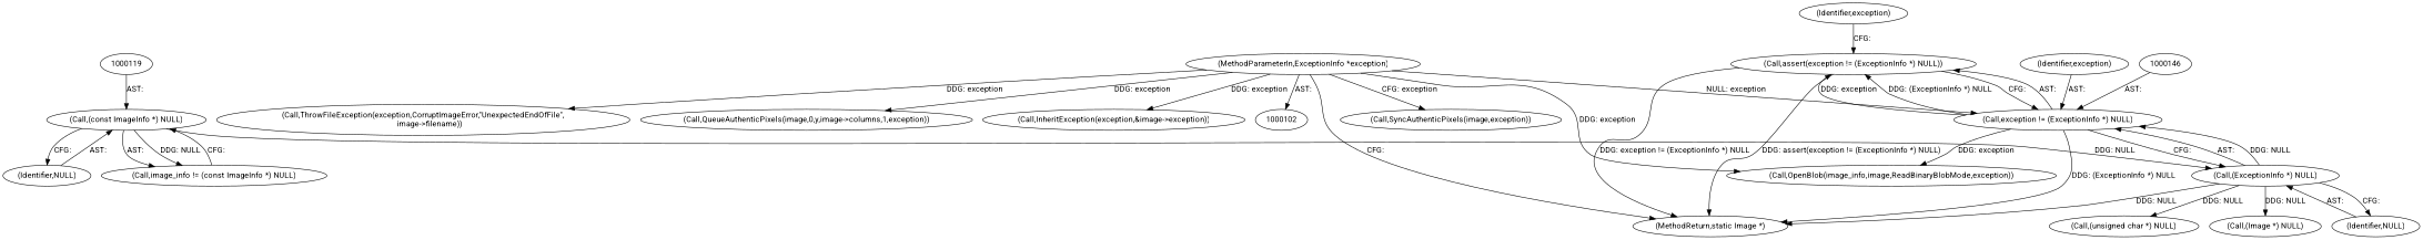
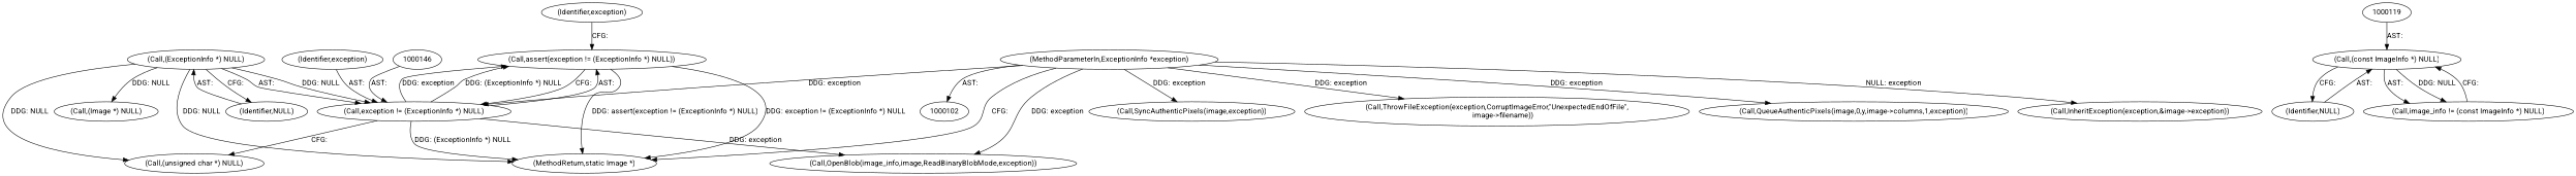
  digraph {
    fontname=Roboto
    node [fontname=Roboto]
    edge [fontname=Roboto]
    n1 [label="(Call,assert(exception != (ExceptionInfo *) NULL))"]
    n2 [label="(Call,exception != (ExceptionInfo *) NULL)"]
    n3 [label="(MethodReturn,static Image *)"]
    n4 [label="(Call,(ExceptionInfo *) NULL)"]
    n5 [label="(Call,OpenBlob(image_info,image,ReadBinaryBlobMode,exception))"]
    n6 [label="(Identifier,NULL)"]
    n7 [label="(Call,(unsigned char *) NULL)"]
    n8 [label="(Call,(Image *) NULL)"]
    n9 [label="(MethodParameterIn,ExceptionInfo *exception)"]
    n10 [label="(Call,SyncAuthenticPixels(image,exception))"]
    n11 [label="(Call,ThrowFileException(exception,CorruptImageError,\"UnexpectedEndOfFile\",\n      image->filename))"]
    n12 [label="(Call,QueueAuthenticPixels(image,0,y,image->columns,1,exception))"]
    n13 [label="(Call,InheritException(exception,&image->exception))"]
    1000102
    n15 [label="(Call,(const ImageInfo *) NULL)"]
    n16 [label="(Identifier,NULL)"]
    n17 [label="(Call,image_info != (const ImageInfo *) NULL)"]
    n18 [label="(Identifier,exception)"]
    n19 [label="(Identifier,exception)"]
    1000146
    1000119
    n1 -> n2 [label="CFG: "]
    n1 -> n3 [label="DDG: assert(exception != (ExceptionInfo *) NULL)"]
    n1 -> n3 [label="DDG: exception != (ExceptionInfo *) NULL"]
    n2 -> n1 [label="AST: "]
    n2 -> n1 [label="DDG: exception"]
    n2 -> n1 [label="DDG: (ExceptionInfo *) NULL"]
    n2 -> n3 [label="DDG: (ExceptionInfo *) NULL"]
-   n2 -> n4 [label="CFG: "]
+   n2 -> n7 [label="CFG: "]
    n2 -> n5 [label="DDG: exception"]
    n4 -> n2 [label="AST: "]
    n4 -> n2 [label="DDG: NULL"]
    n4 -> n3 [label="DDG: NULL"]
    n4 -> n6 [label="CFG: "]
    n4 -> n7 [label="DDG: NULL"]
    n4 -> n8 [label="DDG: NULL"]
    n6 -> n4 [label="AST: "]
-   n9 -> n2 [label="NULL: exception"]
+   n9 -> n2 [label="DDG: exception"]
    n9 -> n3 [label="CFG: "]
    n9 -> n5 [label="DDG: exception"]
-   n9 -> n10 [label="CFG: exception"]
+   n9 -> n10 [label="DDG: exception"]
    n9 -> n11 [label="DDG: exception"]
    n9 -> n12 [label="DDG: exception"]
-   n9 -> n13 [label="DDG: exception"]
+   n9 -> n13 [label="NULL: exception"]
    n9 -> 1000102 [label="AST: "]
-   n15 -> n4 [label="DDG: NULL"]
    n15 -> n16 [label="CFG: "]
    n15 -> n17 [label="AST: "]
    n15 -> n17 [label="DDG: NULL"]
    n16 -> n15 [label="AST: "]
    n17 -> n15 [label="CFG: "]
    n18 -> n2 [label="AST: "]
    n19 -> n1 [label="CFG: "]
    1000146 -> n2 [label="AST: "]
    1000119 -> n15 [label="AST: "]
  }
